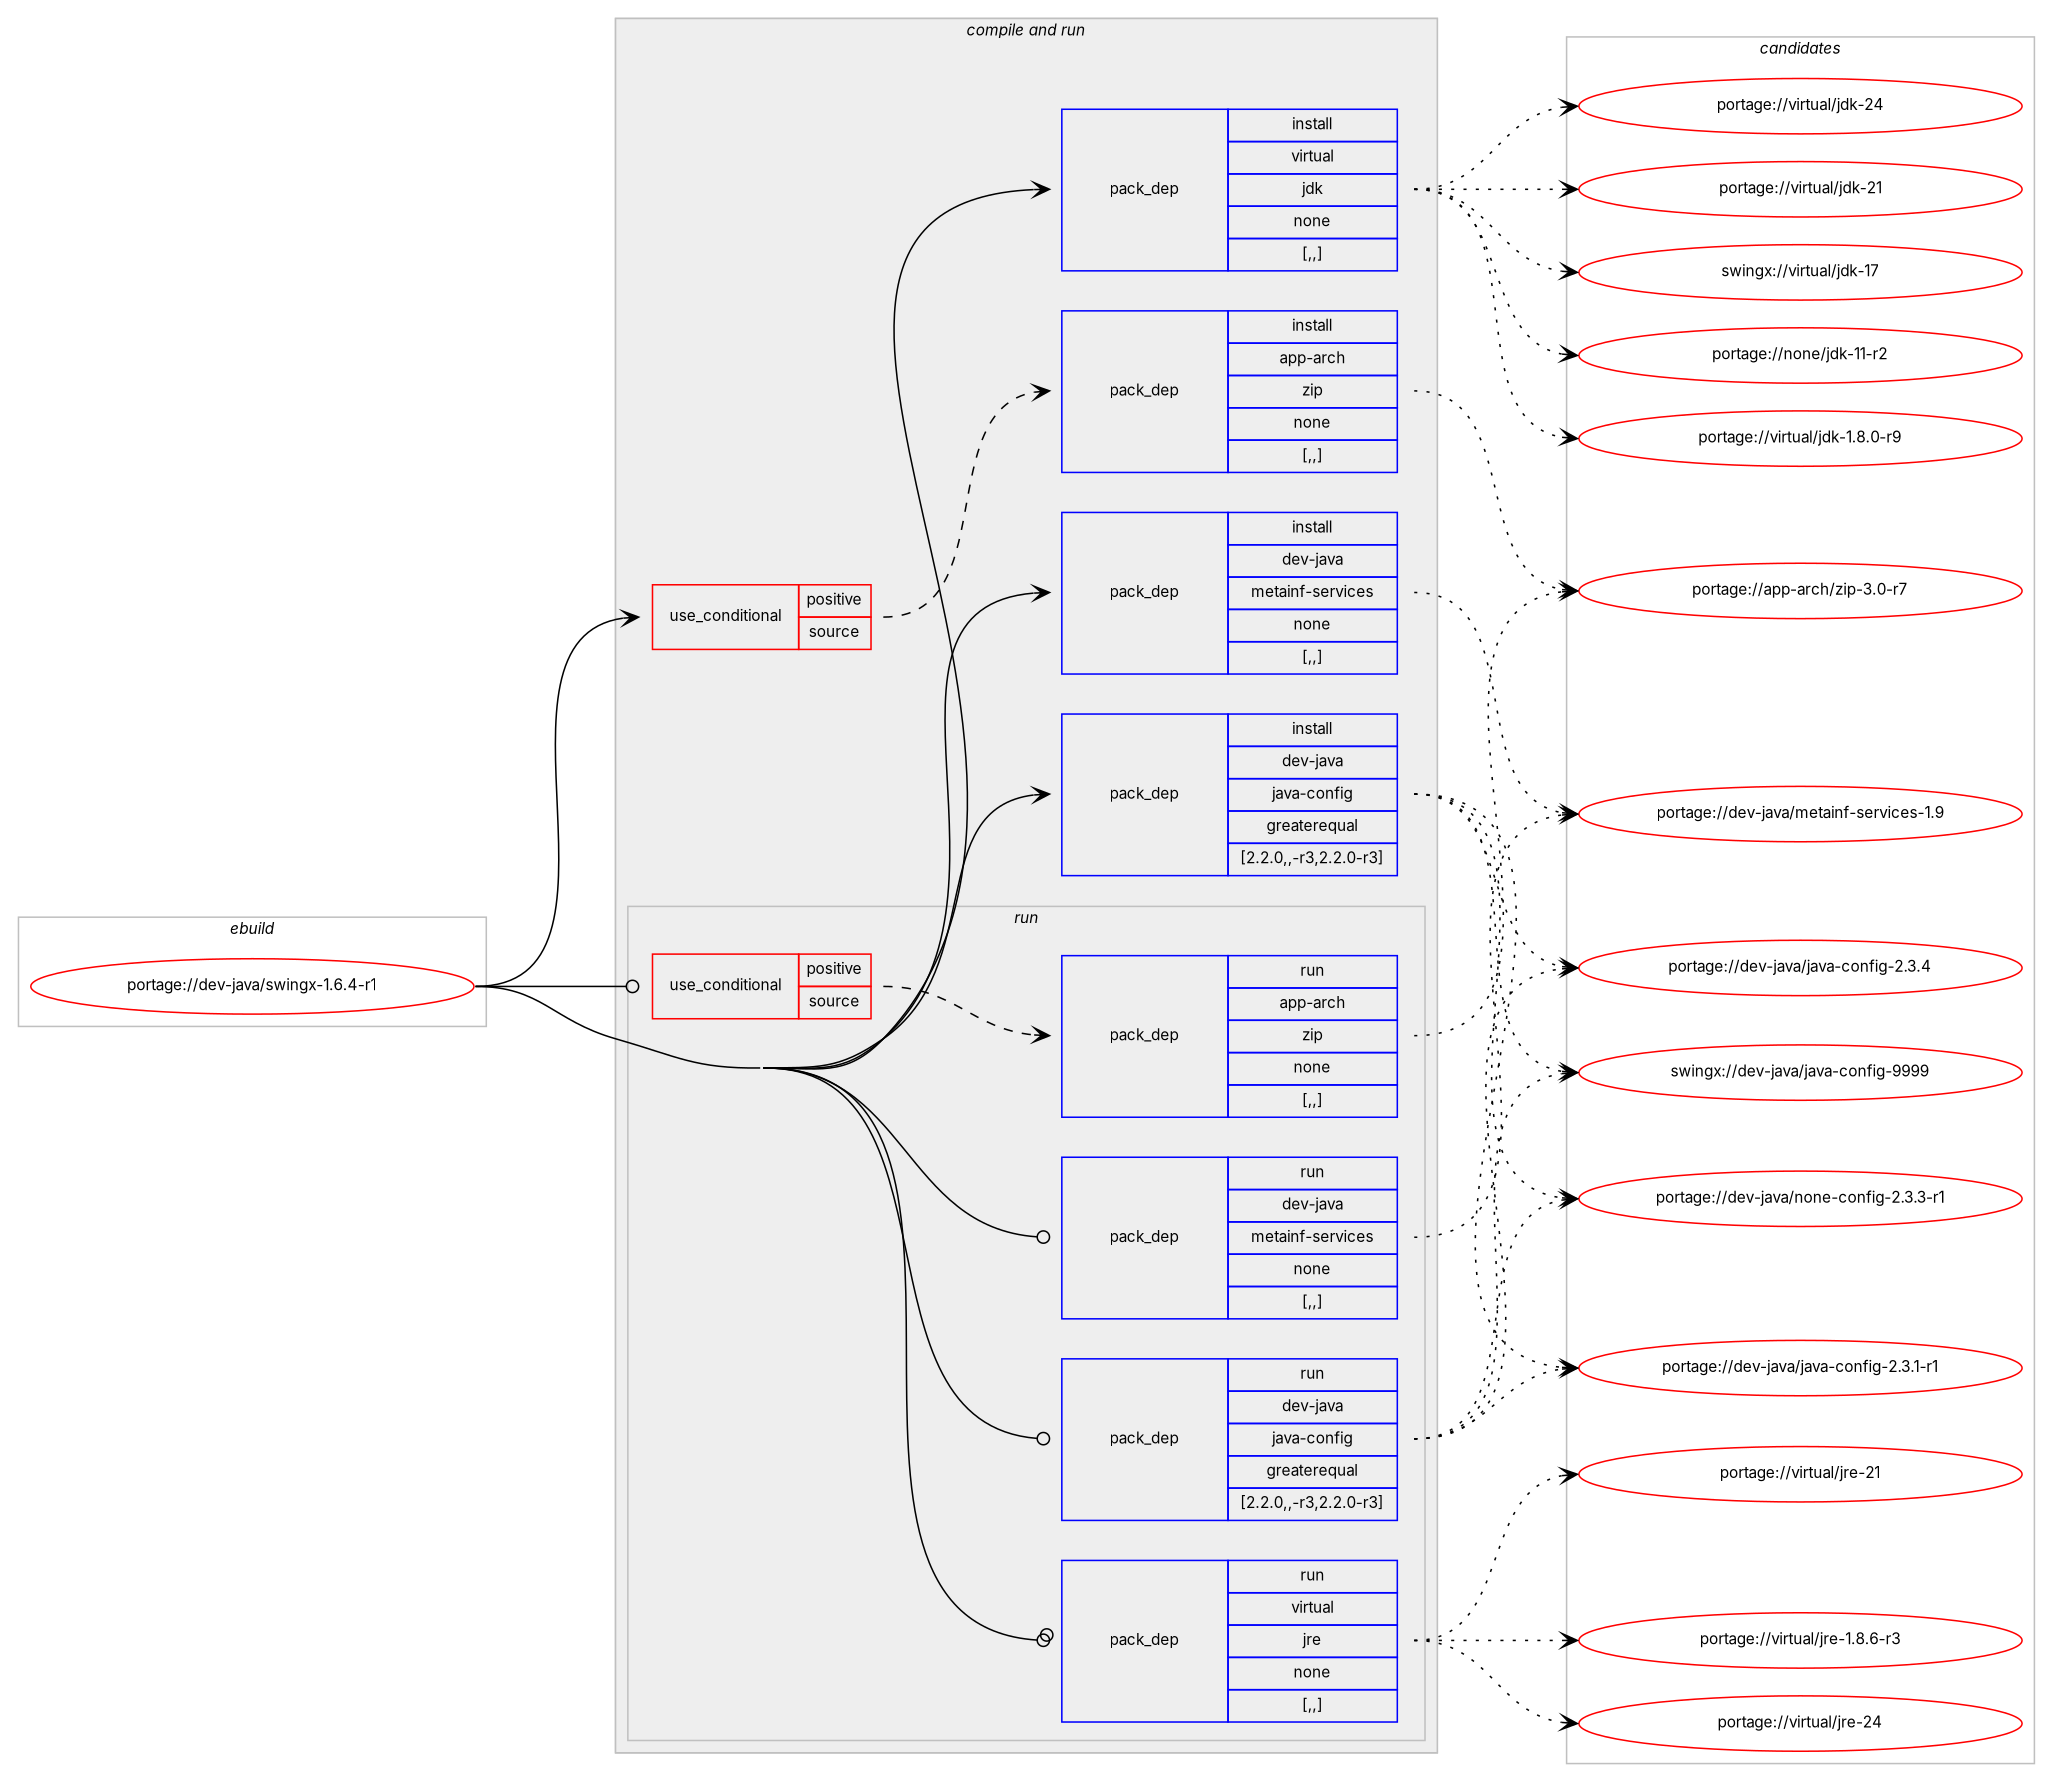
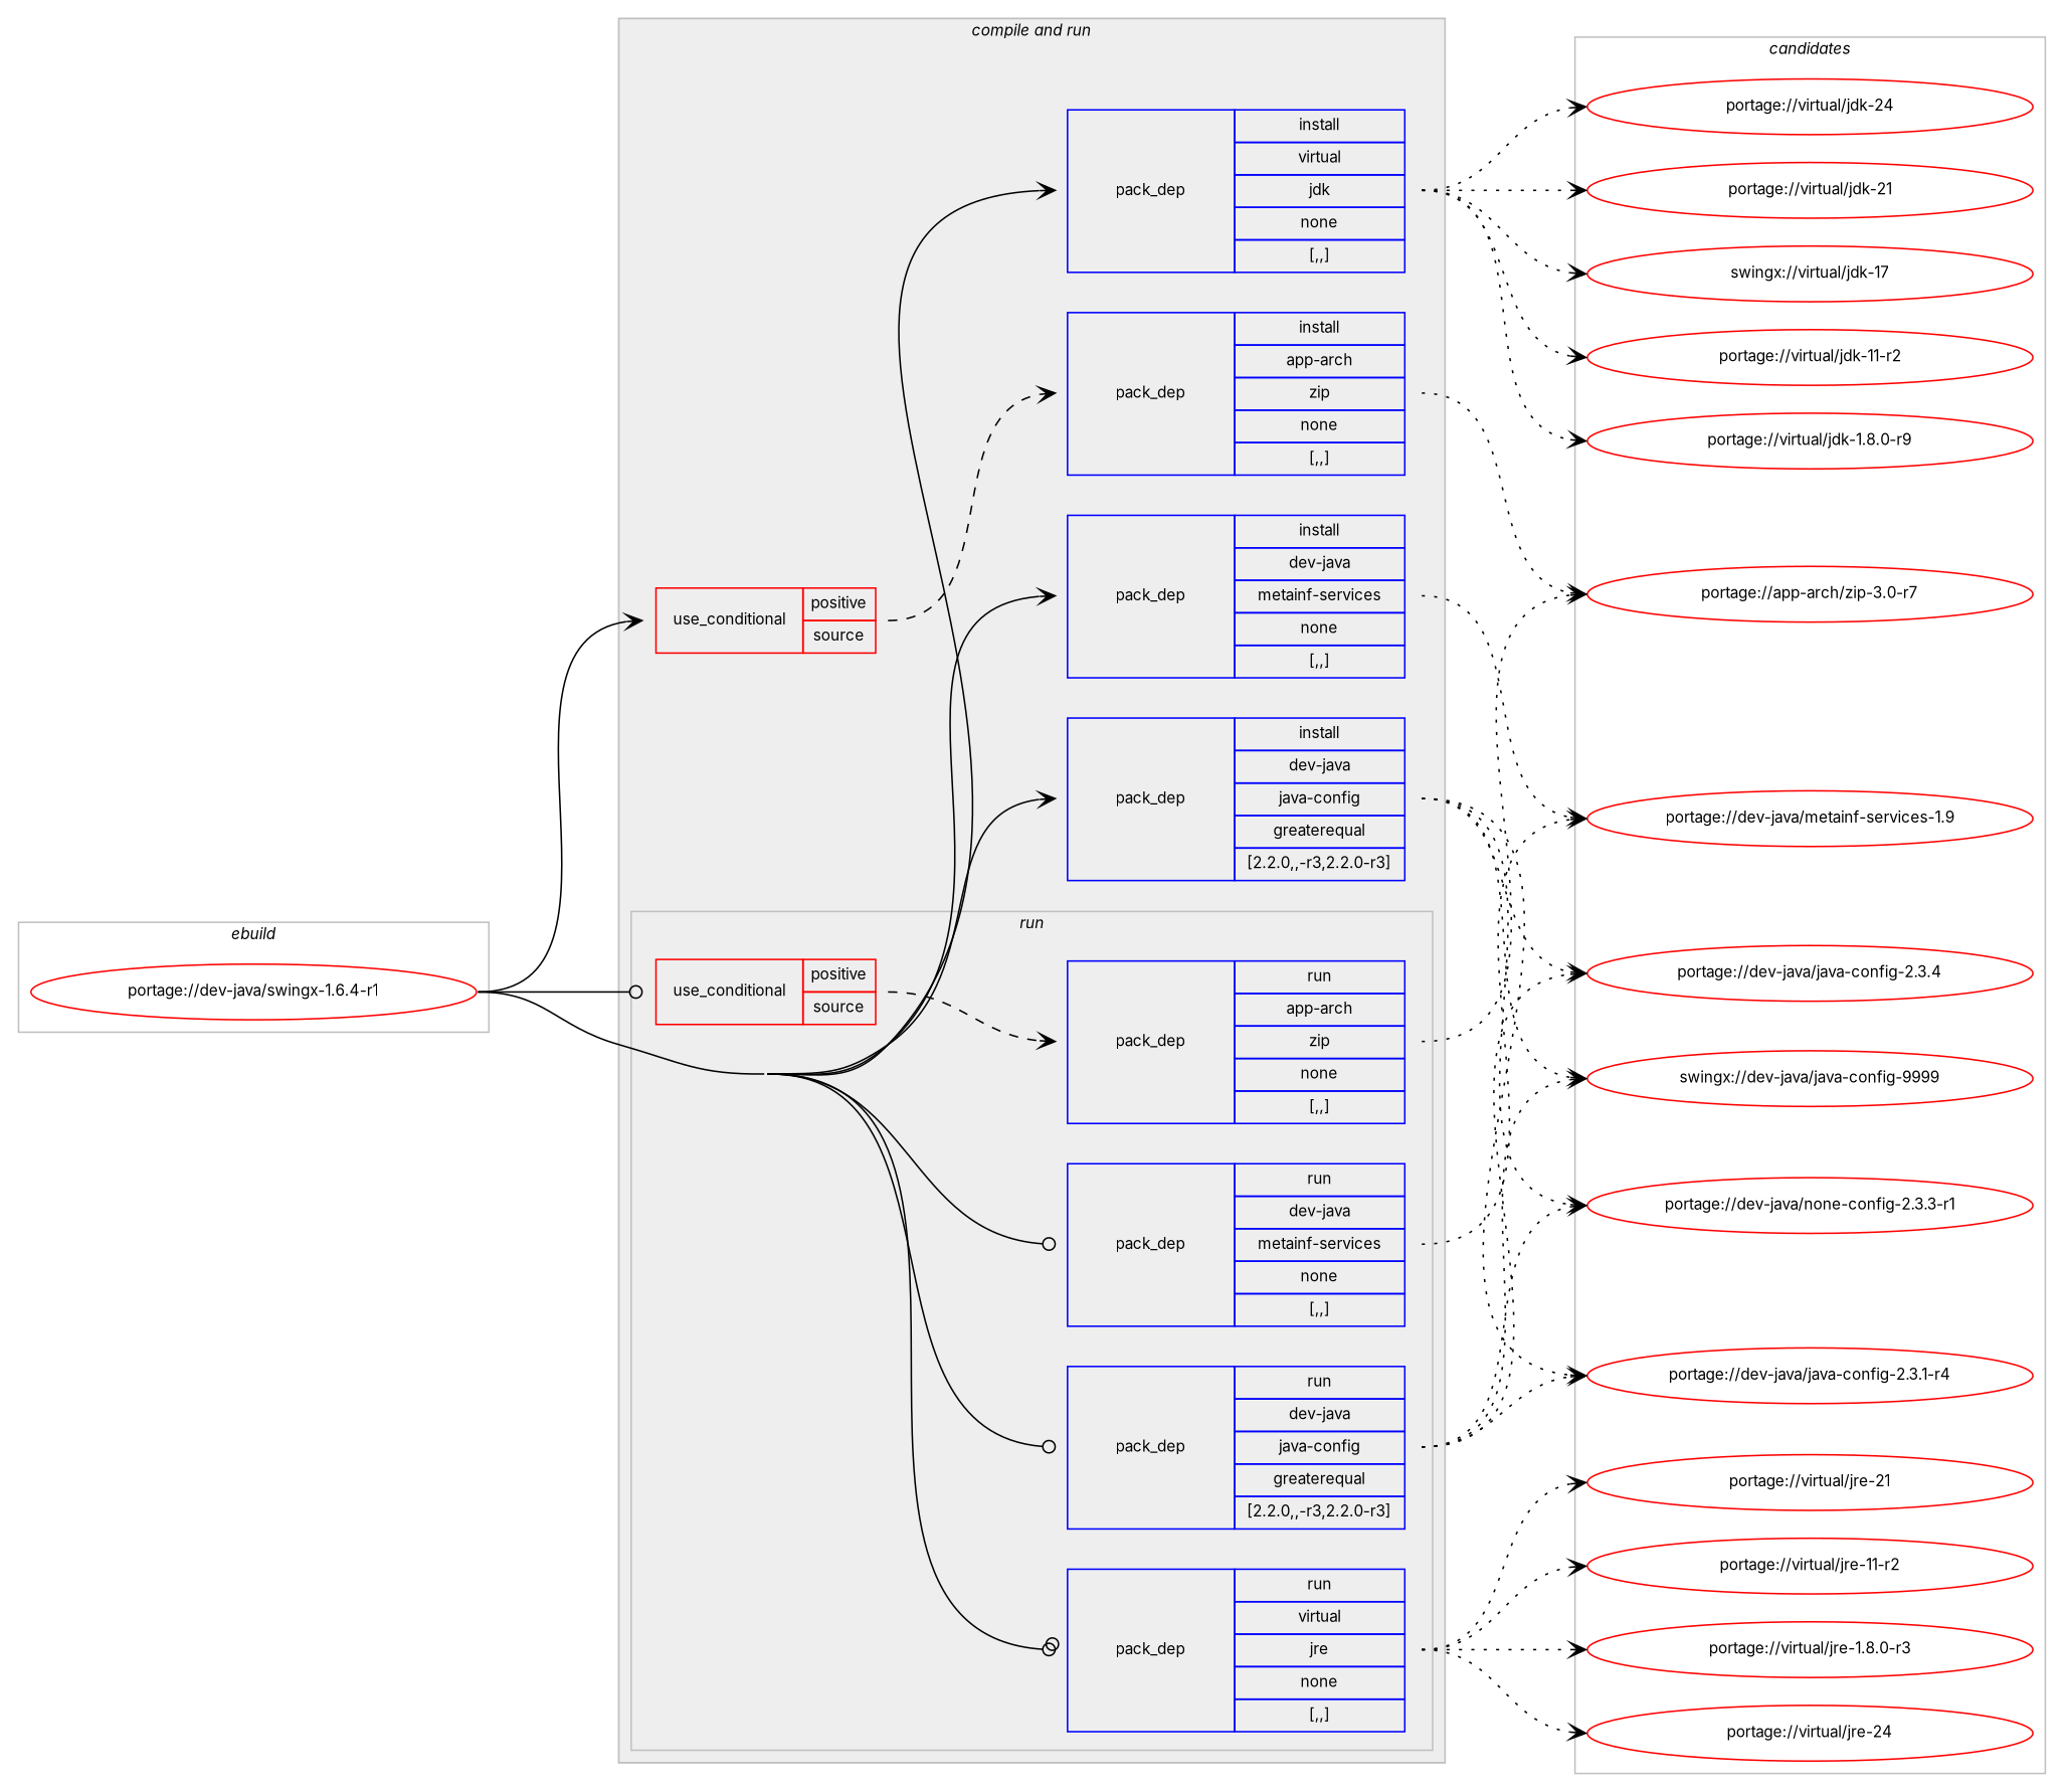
  digraph {
    compound=true
    concentrate=true
    fontname=Inter
    fontsize=10
    newrank=true
    rankdir=LR
    ranksep=1.5
    node [color=red fontname=Inter fontsize=10]
    edge [arrowhead=vee fontname=Inter headport=w style=dotted tailport=e weight=100]
    n1 [label="portage://dev-java/swingx-1.6.4-r1" width=4]
    n2 [color=blue label=<<TABLE BORDER="0" CELLBORDER="1" CELLSPACING="0" CELLPADDING="4" WIDTH="220"><TR><TD ROWSPAN="6" CELLPADDING="30">pack_dep</TD></TR><TR><TD WIDTH="110">install</TD></TR><TR><TD>app-arch</TD></TR><TR><TD>zip</TD></TR><TR><TD>none</TD></TR><TR><TD>[,,]</TD></TR></TABLE>> shape=none]
    n3 [label=<<TABLE BORDER="0" CELLBORDER="1" CELLSPACING="0" CELLPADDING="4"><TR><TD ROWSPAN="3" CELLPADDING="10">use_conditional</TD></TR><TR><TD>positive</TD></TR><TR><TD>source</TD></TR></TABLE>> shape=none]
    n4 [color=blue label=<<TABLE BORDER="0" CELLBORDER="1" CELLSPACING="0" CELLPADDING="4" WIDTH="220"><TR><TD ROWSPAN="6" CELLPADDING="30">pack_dep</TD></TR><TR><TD WIDTH="110">install</TD></TR><TR><TD>dev-java</TD></TR><TR><TD>java-config</TD></TR><TR><TD>greaterequal</TD></TR><TR><TD>[2.2.0,,-r3,2.2.0-r3]</TD></TR></TABLE>> shape=none]
    n5 [color=blue label=<<TABLE BORDER="0" CELLBORDER="1" CELLSPACING="0" CELLPADDING="4" WIDTH="220"><TR><TD ROWSPAN="6" CELLPADDING="30">pack_dep</TD></TR><TR><TD WIDTH="110">install</TD></TR><TR><TD>dev-java</TD></TR><TR><TD>metainf-services</TD></TR><TR><TD>none</TD></TR><TR><TD>[,,]</TD></TR></TABLE>> shape=none]
    n6 [color=blue label=<<TABLE BORDER="0" CELLBORDER="1" CELLSPACING="0" CELLPADDING="4" WIDTH="220"><TR><TD ROWSPAN="6" CELLPADDING="30">pack_dep</TD></TR><TR><TD WIDTH="110">install</TD></TR><TR><TD>virtual</TD></TR><TR><TD>jdk</TD></TR><TR><TD>none</TD></TR><TR><TD>[,,]</TD></TR></TABLE>> shape=none]
    n7 [color=blue label=<<TABLE BORDER="0" CELLBORDER="1" CELLSPACING="0" CELLPADDING="4" WIDTH="220"><TR><TD ROWSPAN="6" CELLPADDING="30">pack_dep</TD></TR><TR><TD WIDTH="110">run</TD></TR><TR><TD>app-arch</TD></TR><TR><TD>zip</TD></TR><TR><TD>none</TD></TR><TR><TD>[,,]</TD></TR></TABLE>> shape=none]
    n8 [label=<<TABLE BORDER="0" CELLBORDER="1" CELLSPACING="0" CELLPADDING="4"><TR><TD ROWSPAN="3" CELLPADDING="10">use_conditional</TD></TR><TR><TD>positive</TD></TR><TR><TD>source</TD></TR></TABLE>> shape=none]
    n9 [color=blue label=<<TABLE BORDER="0" CELLBORDER="1" CELLSPACING="0" CELLPADDING="4" WIDTH="220"><TR><TD ROWSPAN="6" CELLPADDING="30">pack_dep</TD></TR><TR><TD WIDTH="110">run</TD></TR><TR><TD>dev-java</TD></TR><TR><TD>java-config</TD></TR><TR><TD>greaterequal</TD></TR><TR><TD>[2.2.0,,-r3,2.2.0-r3]</TD></TR></TABLE>> shape=none]
    n10 [color=blue label=<<TABLE BORDER="0" CELLBORDER="1" CELLSPACING="0" CELLPADDING="4" WIDTH="220"><TR><TD ROWSPAN="6" CELLPADDING="30">pack_dep</TD></TR><TR><TD WIDTH="110">run</TD></TR><TR><TD>dev-java</TD></TR><TR><TD>metainf-services</TD></TR><TR><TD>none</TD></TR><TR><TD>[,,]</TD></TR></TABLE>> shape=none]
    n11 [color=blue label=<<TABLE BORDER="0" CELLBORDER="1" CELLSPACING="0" CELLPADDING="4" WIDTH="220"><TR><TD ROWSPAN="6" CELLPADDING="30">pack_dep</TD></TR><TR><TD WIDTH="110">run</TD></TR><TR><TD>virtual</TD></TR><TR><TD>jre</TD></TR><TR><TD>none</TD></TR><TR><TD>[,,]</TD></TR></TABLE>> shape=none]
    n12 [label="portage://app-arch/zip-3.0-r7" width=4]
    n13 [label="swingx://dev-java/java-config-9999" width=4]
    n14 [label="portage://dev-java/java-config-2.3.4" width=4]
    n15 [label="portage://dev-java/none-config-2.3.3-r1" width=4]
-   n16 [label="portage://dev-java/java-config-2.3.1-r1" width=4]
+   n16 [label="portage://dev-java/java-config-2.3.1-r4" width=4]
    n17 [label="portage://dev-java/metainf-services-1.9" width=4]
    n18 [label="portage://virtual/jdk-24" width=4]
    n19 [label="portage://virtual/jdk-21" width=4]
    n20 [label="swingx://virtual/jdk-17" width=4]
-   n21 [label="portage://none/jdk-11-r2" width=4]
+   n21 [label="portage://virtual/jdk-11-r2" width=4]
    n22 [label="portage://virtual/jdk-1.8.0-r9" width=4]
    n23 [label="portage://virtual/jre-24" width=4]
    n24 [label="portage://virtual/jre-21" width=4]
-   n26 [label="portage://virtual/jre-1.8.6-r3" width=4]
+   n25 [label="portage://virtual/jre-11-r2" width=4]
+   n26 [label="portage://virtual/jre-1.8.0-r3" width=4]
    subgraph cluster_1 {
      color=gray
      label=<<i>ebuild</i>>
      n1
    }
    subgraph cluster_2 {
      color=gray
      label=<<i>dependencies</i>>
      subgraph cluster_3 {
        color=gray
        fillcolor="#eeeeee"
        label=<<i>compile</i>>
        style=filled
        subgraph sub_4 {
          color=gray
          fillcolor="#eeeeee"
          label=<<i>compile</i>>
          style=filled
          n3
          subgraph sub_5 {
            color=gray
            fillcolor="#eeeeee"
            label=<<i>compile</i>>
            style=filled
            n2
          }
        }
        subgraph sub_6 {
          color=gray
          fillcolor="#eeeeee"
          label=<<i>compile</i>>
          style=filled
          n4
        }
        subgraph sub_7 {
          color=gray
          fillcolor="#eeeeee"
          label=<<i>compile</i>>
          style=filled
          n5
        }
        subgraph sub_8 {
          color=gray
          fillcolor="#eeeeee"
          label=<<i>compile</i>>
          style=filled
          n6
        }
      }
      subgraph cluster_9 {
        color=gray
        fillcolor="#eeeeee"
        label=<<i>compile and run</i>>
        style=filled
      }
      subgraph cluster_10 {
        color=gray
        fillcolor="#eeeeee"
        label=<<i>run</i>>
        style=filled
        subgraph sub_11 {
          color=gray
          fillcolor="#eeeeee"
          label=<<i>run</i>>
          style=filled
          n8
          subgraph sub_12 {
            color=gray
            fillcolor="#eeeeee"
            label=<<i>run</i>>
            style=filled
            n7
          }
        }
        subgraph sub_13 {
          color=gray
          fillcolor="#eeeeee"
          label=<<i>run</i>>
          style=filled
          n9
        }
        subgraph sub_14 {
          color=gray
          fillcolor="#eeeeee"
          label=<<i>run</i>>
          style=filled
          n10
        }
        subgraph sub_15 {
          color=gray
          fillcolor="#eeeeee"
          label=<<i>run</i>>
          style=filled
          n11
        }
      }
    }
    subgraph cluster_16 {
      color=gray
      label=<<i>candidates</i>>
      rank=same
      subgraph sub_17 {
        color=black
        label=<<i>candidates</i>>
        nodesep=1
        rank=same
        n12
      }
      subgraph sub_18 {
        color=black
        label=<<i>candidates</i>>
        nodesep=1
        rank=same
        n13
        n14
        n15
        n16
      }
      subgraph sub_19 {
        color=black
        label=<<i>candidates</i>>
        nodesep=1
        rank=same
        n17
      }
      subgraph sub_20 {
        color=black
        label=<<i>candidates</i>>
        nodesep=1
        rank=same
        n18
        n19
        n20
        n21
        n22
      }
      subgraph sub_21 {
        color=black
        label=<<i>candidates</i>>
        nodesep=1
        rank=same
        n12
      }
      subgraph sub_22 {
        color=black
        label=<<i>candidates</i>>
        nodesep=1
        rank=same
        n13
        n14
        n15
        n16
      }
      subgraph sub_23 {
        color=black
        label=<<i>candidates</i>>
        nodesep=1
        rank=same
        n17
      }
      subgraph sub_24 {
        color=black
        label=<<i>candidates</i>>
        nodesep=1
        rank=same
        n23
        n24
+       n25
        n26
      }
    }
    n1 -> n3 [style=solid weight=20]
    n1 -> n4 [style=solid weight=20]
    n1 -> n5 [style=solid weight=20]
    n1 -> n6 [style=solid weight=20]
    n1 -> n8 [arrowhead=odot style=solid weight=20]
    n1 -> n9 [arrowhead=odot style=solid weight=20]
    n1 -> n10 [arrowhead=odot style=solid weight=20]
    n1 -> n11 [arrowhead=odot style=solid weight=20]
    n2 -> n12
    n3 -> n2 [style=dashed weight=20]
    n4 -> n13
    n4 -> n14
    n4 -> n15
    n4 -> n16
    n5 -> n17
    n6 -> n18
    n6 -> n19
    n6 -> n20
    n6 -> n21
    n6 -> n22
    n7 -> n12
    n8 -> n7 [style=dashed weight=20]
    n9 -> n13
    n9 -> n14
    n9 -> n15
    n9 -> n16
    n10 -> n17
    n11 -> n23
    n11 -> n24
+   n11 -> n25
    n11 -> n26
  }
